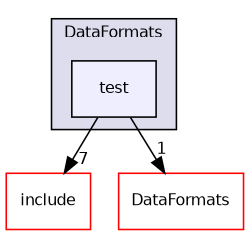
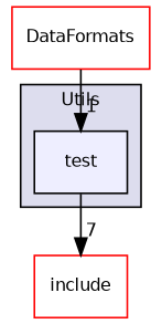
  digraph {
    compound=true
    node [fontname=Helvetica fontsize=10 shape=box color=red]
    edge [labeldistance=1.5 labelfontname=Helvetica labelfontsize=10]
    n1 [fillcolor="#eeeeff" label=test pencolor=black style=filled color=""]
    n2 [label=include]
    n3 [label=DataFormats]
    subgraph cluster_1 {
      bgcolor="#ddddee"
      fontname=Helvetica
      fontsize=10
-     label=DataFormats
+     label=Utils
      pencolor=black
      n1
    }
    n1 -> n2 [headlabel=7]
-   n1 -> n3 [headlabel=1]
+   n3 -> n1 [headlabel=1]
  }
